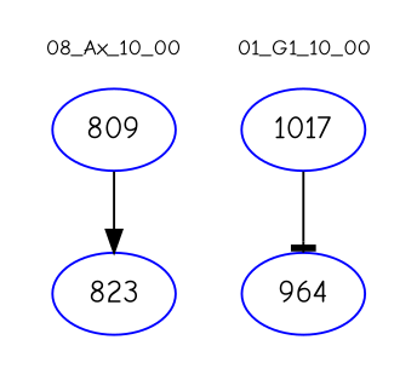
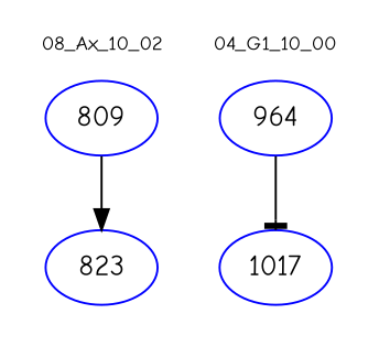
  digraph {
    fontname="Comic Neue"
    node [color=blue fontname="Comic Neue" shape=ellipse]
    edge [color=black fontname="Comic Neue"]
    n1 [label=809]
    n2 [label=823]
    n3 [label=964]
    n4 [label=1017]
    subgraph cluster_1 {
      color=white
      fontsize=10
-     label="08_Ax_10_00"
+     label="08_Ax_10_02"
      n1
      n2
    }
    subgraph cluster_2 {
      color=white
      fontsize=10
-     label="01_G1_10_00"
+     label="04_G1_10_00"
      n3
      n4
    }
    n1 -> n2 [arrowhead=normal]
-   n4 -> n3 [arrowhead=tee]
+   n3 -> n4 [arrowhead=tee]
  }
